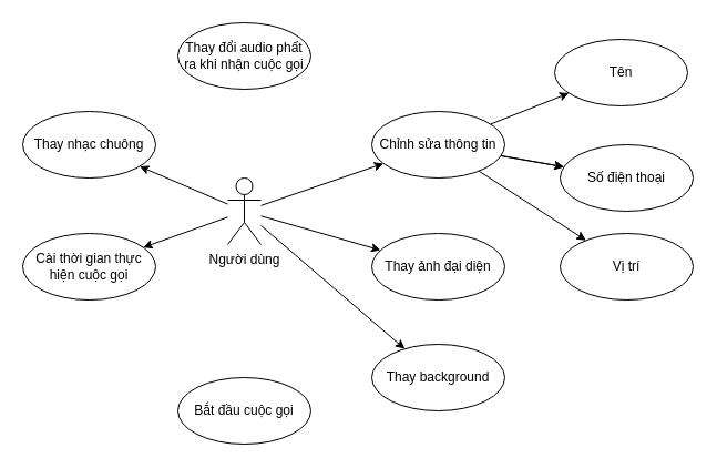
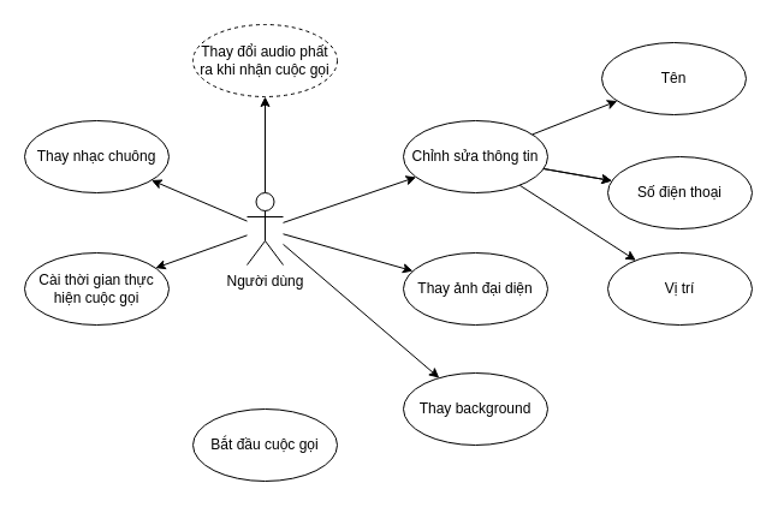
  <mxCell id="0" />
  <mxCell id="1" parent="0" />
  <mxCell id="2" value="" style="rounded=0;orthogonalLoop=1;jettySize=auto;html=1;" edge="1" parent="1" source="8" target="13"><mxGeometry relative="1" as="geometry" /></mxCell>
  <mxCell id="3" value="" style="edgeStyle=none;rounded=0;orthogonalLoop=1;jettySize=auto;html=1;" edge="1" parent="1" source="8" target="17"><mxGeometry relative="1" as="geometry" /></mxCell>
  <mxCell id="4" value="" style="edgeStyle=none;rounded=0;orthogonalLoop=1;jettySize=auto;html=1;" edge="1" parent="1" source="8" target="18"><mxGeometry relative="1" as="geometry" /></mxCell>
  <mxCell id="5" value="" style="edgeStyle=none;rounded=0;orthogonalLoop=1;jettySize=auto;html=1;" edge="1" parent="1" source="8" target="20"><mxGeometry relative="1" as="geometry" /></mxCell>
+ <mxCell id="6" value="" style="edgeStyle=none;rounded=0;orthogonalLoop=1;jettySize=auto;html=1;" edge="1" parent="1" source="8" target="21"><mxGeometry relative="1" as="geometry" /></mxCell>
  <mxCell id="7" value="" style="edgeStyle=none;rounded=0;orthogonalLoop=1;jettySize=auto;html=1;" edge="1" parent="1" source="8" target="22"><mxGeometry relative="1" as="geometry" /></mxCell>
  <mxCell id="8" value="Người dùng" style="shape=umlActor;verticalLabelPosition=bottom;verticalAlign=top;html=1;outlineConnect=0;" vertex="1" parent="1"><mxGeometry x="205" y="160" width="30" height="60" as="geometry" /></mxCell>
  <mxCell id="9" value="" style="edgeStyle=none;rounded=0;orthogonalLoop=1;jettySize=auto;html=1;" edge="1" parent="1" source="13" target="14"><mxGeometry relative="1" as="geometry" /></mxCell>
  <mxCell id="10" value="" style="edgeStyle=none;rounded=0;orthogonalLoop=1;jettySize=auto;html=1;" edge="1" parent="1" source="13" target="15"><mxGeometry relative="1" as="geometry" /></mxCell>
  <mxCell id="11" value="" style="edgeStyle=none;rounded=0;orthogonalLoop=1;jettySize=auto;html=1;" edge="1" parent="1" source="13" target="15"><mxGeometry relative="1" as="geometry" /></mxCell>
  <mxCell id="12" value="" style="edgeStyle=none;rounded=0;orthogonalLoop=1;jettySize=auto;html=1;" edge="1" parent="1" source="13" target="16"><mxGeometry relative="1" as="geometry" /></mxCell>
  <mxCell id="13" value="Chỉnh sửa thông tin" style="ellipse;whiteSpace=wrap;html=1;verticalAlign=middle;align=center;" vertex="1" parent="1"><mxGeometry x="335" y="100" width="120" height="60" as="geometry" /></mxCell>
  <mxCell id="14" value="Tên" style="ellipse;whiteSpace=wrap;html=1;verticalAlign=middle;align=center;" vertex="1" parent="1"><mxGeometry x="500" y="35" width="120" height="60" as="geometry" /></mxCell>
  <mxCell id="15" value="Số điện thoại" style="ellipse;whiteSpace=wrap;html=1;verticalAlign=middle;align=center;" vertex="1" parent="1"><mxGeometry x="505" y="130" width="120" height="60" as="geometry" /></mxCell>
  <mxCell id="16" value="Vị trí" style="ellipse;whiteSpace=wrap;html=1;verticalAlign=middle;align=center;" vertex="1" parent="1"><mxGeometry x="505" y="210" width="120" height="60" as="geometry" /></mxCell>
  <mxCell id="17" value="Thay ảnh đại diện" style="ellipse;whiteSpace=wrap;html=1;verticalAlign=middle;" vertex="1" parent="1"><mxGeometry x="335" y="210" width="120" height="60" as="geometry" /></mxCell>
  <mxCell id="18" value="Thay background" style="ellipse;whiteSpace=wrap;html=1;verticalAlign=middle;" vertex="1" parent="1"><mxGeometry x="335" y="310" width="120" height="60" as="geometry" /></mxCell>
  <mxCell id="19" value="Bắt đầu cuộc gọi" style="ellipse;whiteSpace=wrap;html=1;verticalAlign=middle;" vertex="1" parent="1"><mxGeometry x="160" y="340" width="120" height="60" as="geometry" /></mxCell>
  <mxCell id="20" value="Thay nhạc chuông" style="ellipse;whiteSpace=wrap;html=1;verticalAlign=middle;" vertex="1" parent="1"><mxGeometry x="20" y="100" width="120" height="60" as="geometry" /></mxCell>
- <mxCell id="21" value="Thay đổi audio phất ra khi nhận cuộc gọi" style="ellipse;whiteSpace=wrap;html=1;verticalAlign=middle;" vertex="1" parent="1"><mxGeometry x="160" y="20" width="120" height="60" as="geometry" /></mxCell>
+ <mxCell id="21" value="Thay đổi audio phất ra khi nhận cuộc gọi" style="ellipse;whiteSpace=wrap;html=1;verticalAlign=middle;dashed=1;" vertex="1" parent="1"><mxGeometry x="160" y="20" width="120" height="60" as="geometry" /></mxCell>
  <mxCell id="22" value="Cài thời gian thực hiện cuộc gọi" style="ellipse;whiteSpace=wrap;html=1;verticalAlign=middle;" vertex="1" parent="1"><mxGeometry x="20" y="210" width="120" height="60" as="geometry" /></mxCell>
